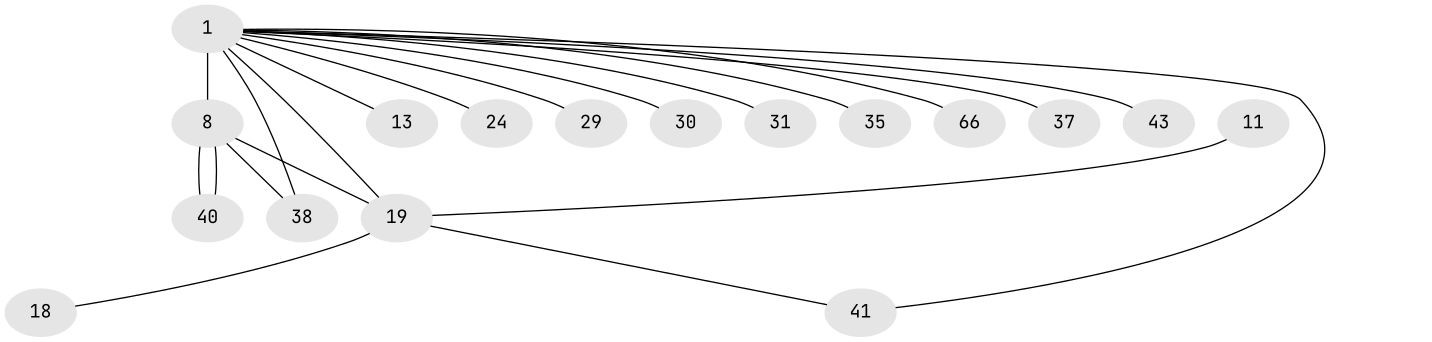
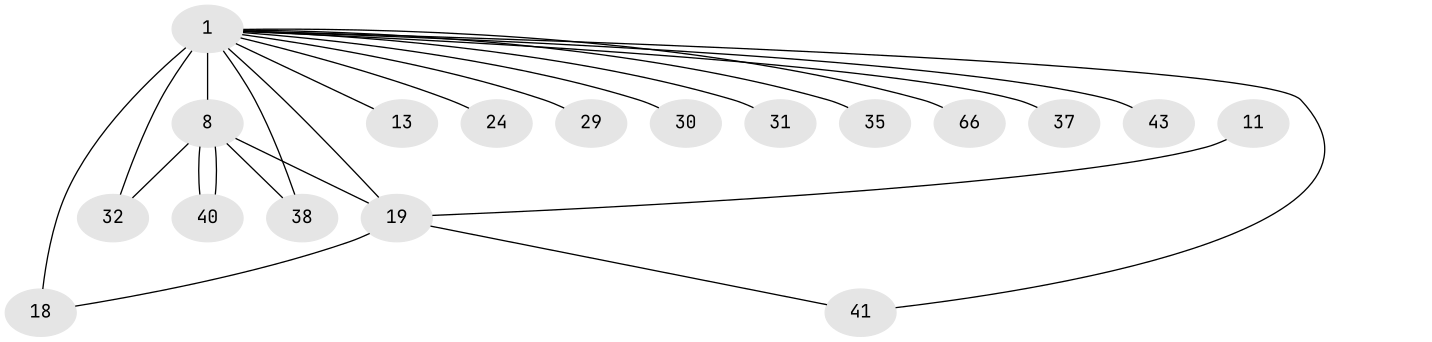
  graph {
    fontname="JetBrains Mono"
    node [color=gray90 fontname="JetBrains Mono" style=filled]
    edge [fontname="JetBrains Mono"]
    1 [super="+2+23+3"]
    8 [super="+22+21+33+54+52+28+16"]
    13
    n4 [label=19 super="+27"]
    18 [super="+55"]
    24
    29
    30
    31
+   32
    n11 [label=38]
    35
    n13 [label=66]
    37
    41
    43
    40
    11 [super="+57"]
    1 -- 8 [weight=24]
    1 -- 13 [weight=2]
    1 -- n4 [weight=4]
+   1 -- 18 [weight=4]
    1 -- 24 [weight=2]
    1 -- 29 [weight=2]
    1 -- 30
    1 -- 31 [weight=2]
+   1 -- 32
    1 -- n11
    1 -- 35 [weight=2]
    1 -- n13 [weight=2]
    1 -- 37 [weight=2]
    1 -- 41
    1 -- 43 [weight=2]
    8 -- n4
+   8 -- 32
    8 -- n11
    8 -- 40
    8 -- 40
    n4 -- 18
    n4 -- 41
    11 -- n4
  }
